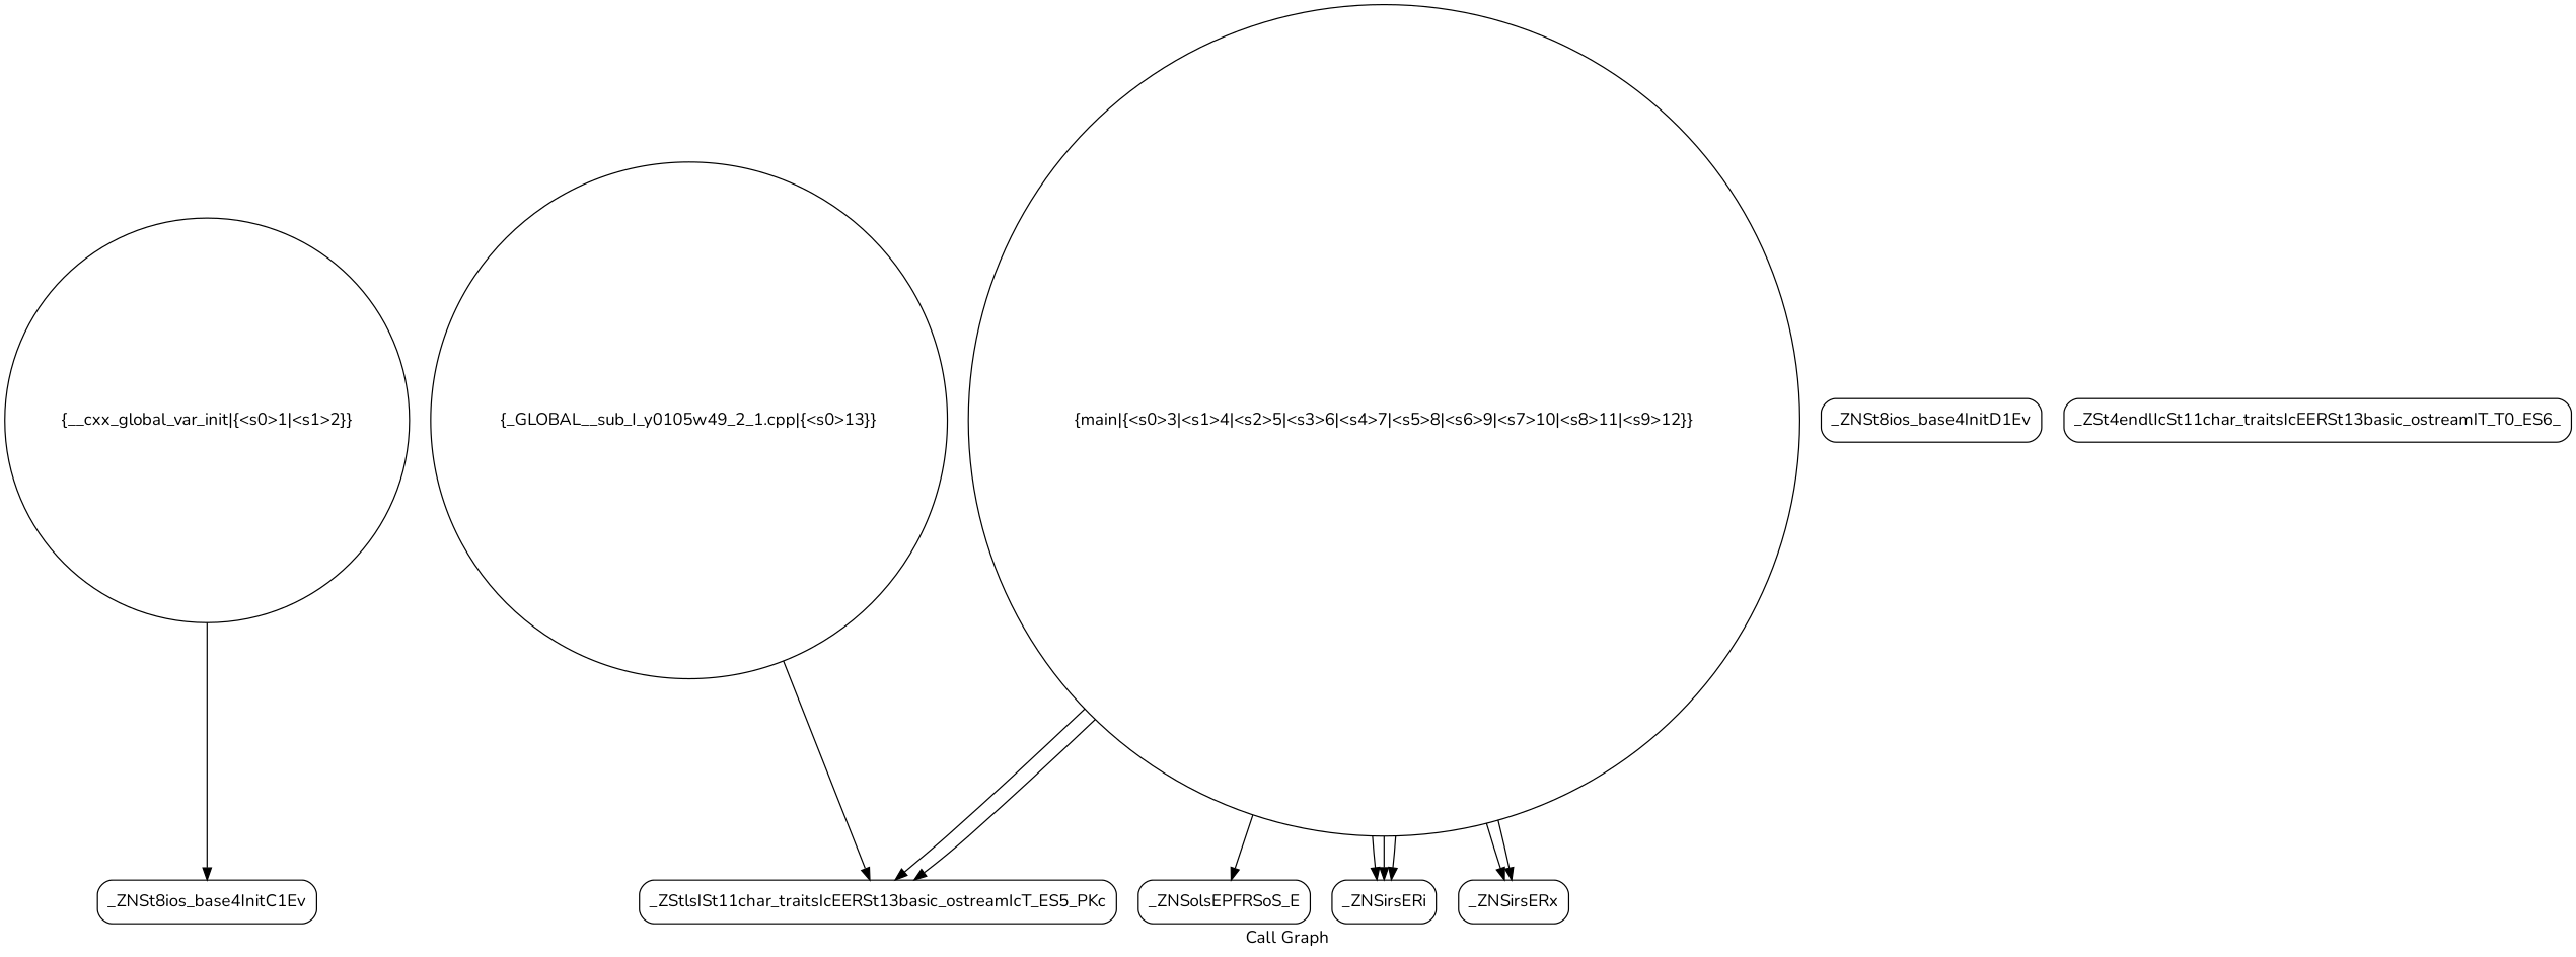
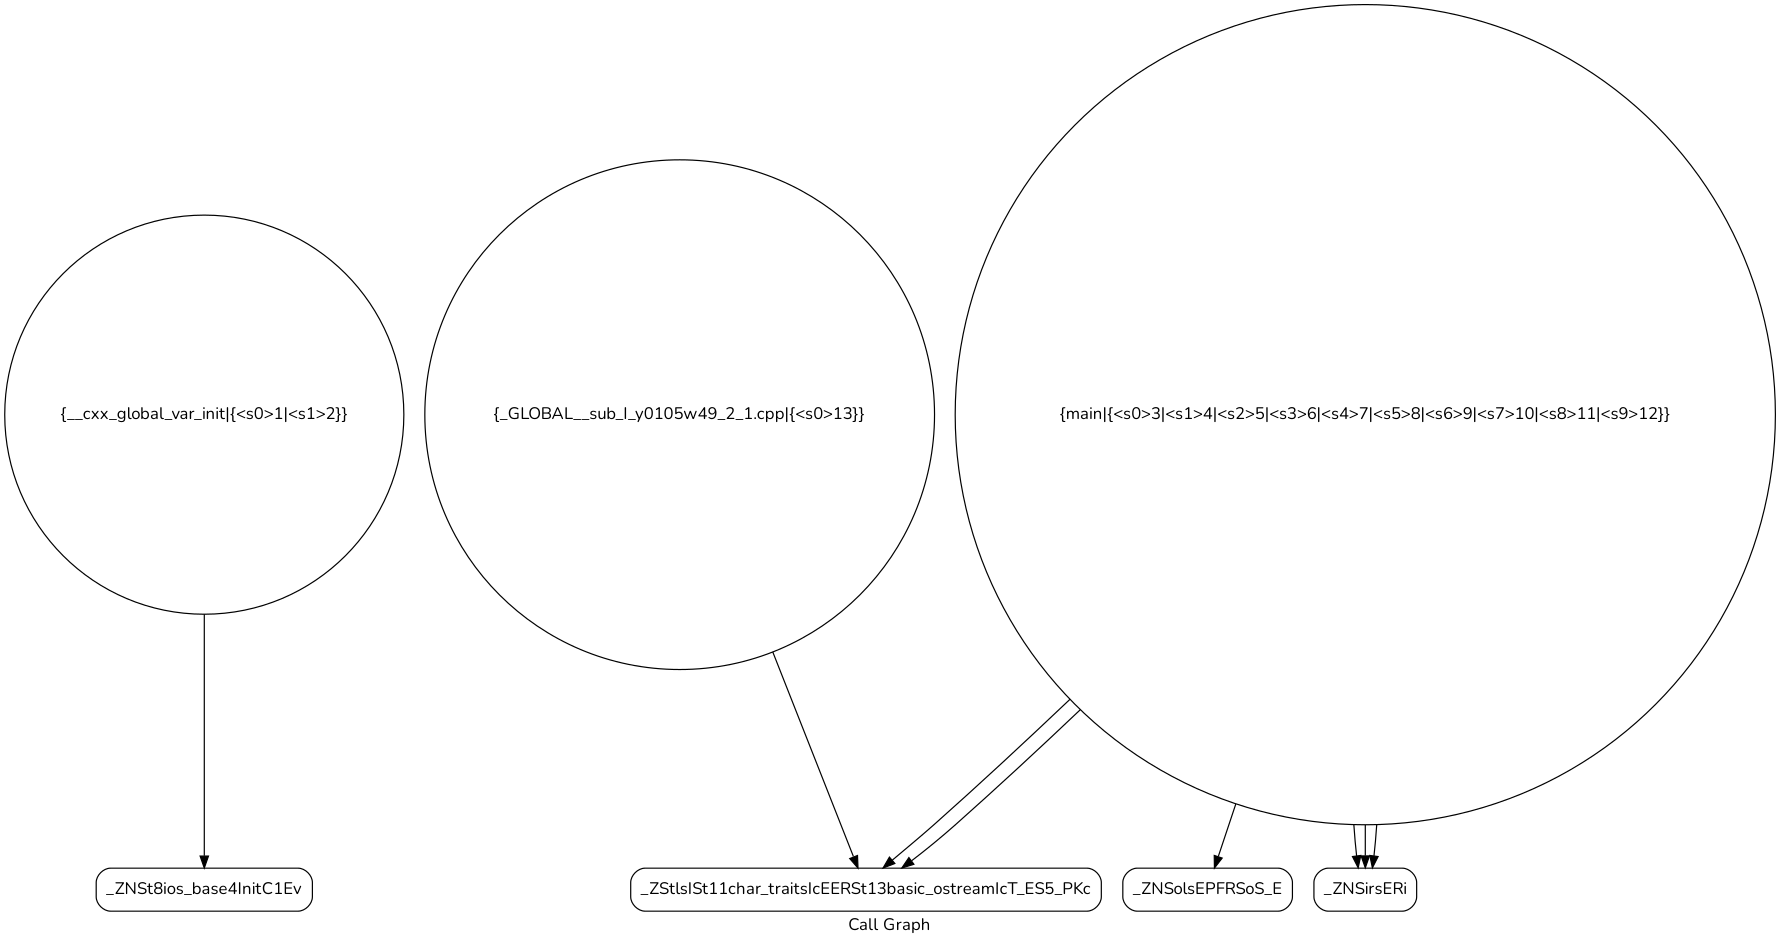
  digraph {
    fontname=Nunito
    label="Call Graph"
    node [fontname=Nunito shape=Mrecord]
    edge [color=black fontname=Nunito tailport=s0]
    n1 [label="{__cxx_global_var_init|{<s0>1|<s1>2}}" shape=circle]
    n2 [label="{_ZNSt8ios_base4InitC1Ev}"]
    n3 [label="{_ZStlsISt11char_traitsIcEERSt13basic_ostreamIcT_ES5_PKc}"]
-   n4 [label="{_ZNSt8ios_base4InitD1Ev}"]
    n5 [label="{_ZNSolsEPFRSoS_E}"]
    n6 [label="{main|{<s0>3|<s1>4|<s2>5|<s3>6|<s4>7|<s5>8|<s6>9|<s7>10|<s8>11|<s9>12}}" shape=circle]
    n7 [label="{_ZNSirsERi}"]
-   n8 [label="{_ZNSirsERx}"]
    n9 [label="{_GLOBAL__sub_I_y0105w49_2_1.cpp|{<s0>13}}" shape=circle]
-   n10 [label="{_ZSt4endlIcSt11char_traitsIcEERSt13basic_ostreamIT_T0_ES6_}"]
    n1 -> n2
    n6 -> n3 [tailport=s5]
    n6 -> n3 [tailport=s7]
    n6 -> n5 [tailport=s9]
    n6 -> n7
    n6 -> n7 [tailport=s2]
    n6 -> n7 [tailport=s3]
-   n6 -> n8 [tailport=s1]
-   n6 -> n8 [tailport=s4]
    n9 -> n3
  }
